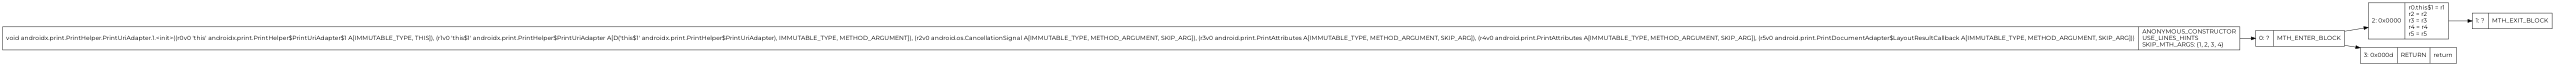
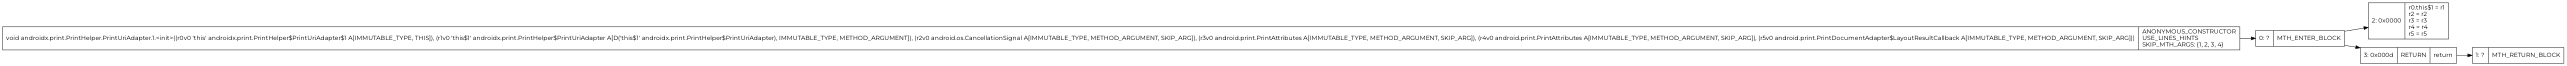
  digraph {
    fontname=Montserrat
    rankdir=LR
    node [fontname=Montserrat shape=record]
    edge [fontname=Montserrat]
    n1 [label="{0\:\ ?|MTH_ENTER_BLOCK\l}"]
    n2 [label="{2\:\ 0x0000|r0.this$1 = r1\lr2 = r2\lr3 = r3\lr4 = r4\lr5 = r5\l}"]
    n3 [label="{3\:\ 0x000d|RETURN\l|return\l}"]
-   n4 [label="{1\:\ ?|MTH_EXIT_BLOCK\l}"]
+   n4 [label="{1\:\ ?|MTH_RETURN_BLOCK\l}"]
    n5 [label="{void androidx.print.PrintHelper.PrintUriAdapter.1.\<init\>((r0v0 'this' androidx.print.PrintHelper$PrintUriAdapter$1 A[IMMUTABLE_TYPE, THIS]), (r1v0 'this$1' androidx.print.PrintHelper$PrintUriAdapter A[D('this$1' androidx.print.PrintHelper$PrintUriAdapter), IMMUTABLE_TYPE, METHOD_ARGUMENT]), (r2v0 android.os.CancellationSignal A[IMMUTABLE_TYPE, METHOD_ARGUMENT, SKIP_ARG]), (r3v0 android.print.PrintAttributes A[IMMUTABLE_TYPE, METHOD_ARGUMENT, SKIP_ARG]), (r4v0 android.print.PrintAttributes A[IMMUTABLE_TYPE, METHOD_ARGUMENT, SKIP_ARG]), (r5v0 android.print.PrintDocumentAdapter$LayoutResultCallback A[IMMUTABLE_TYPE, METHOD_ARGUMENT, SKIP_ARG]))  | ANONYMOUS_CONSTRUCTOR\lUSE_LINES_HINTS\lSKIP_MTH_ARGS: \{1, 2, 3, 4\}\l}"]
    n1 -> n2
    n1 -> n3
-   n2 -> n4
+   n3 -> n4
    n5 -> n1
  }
